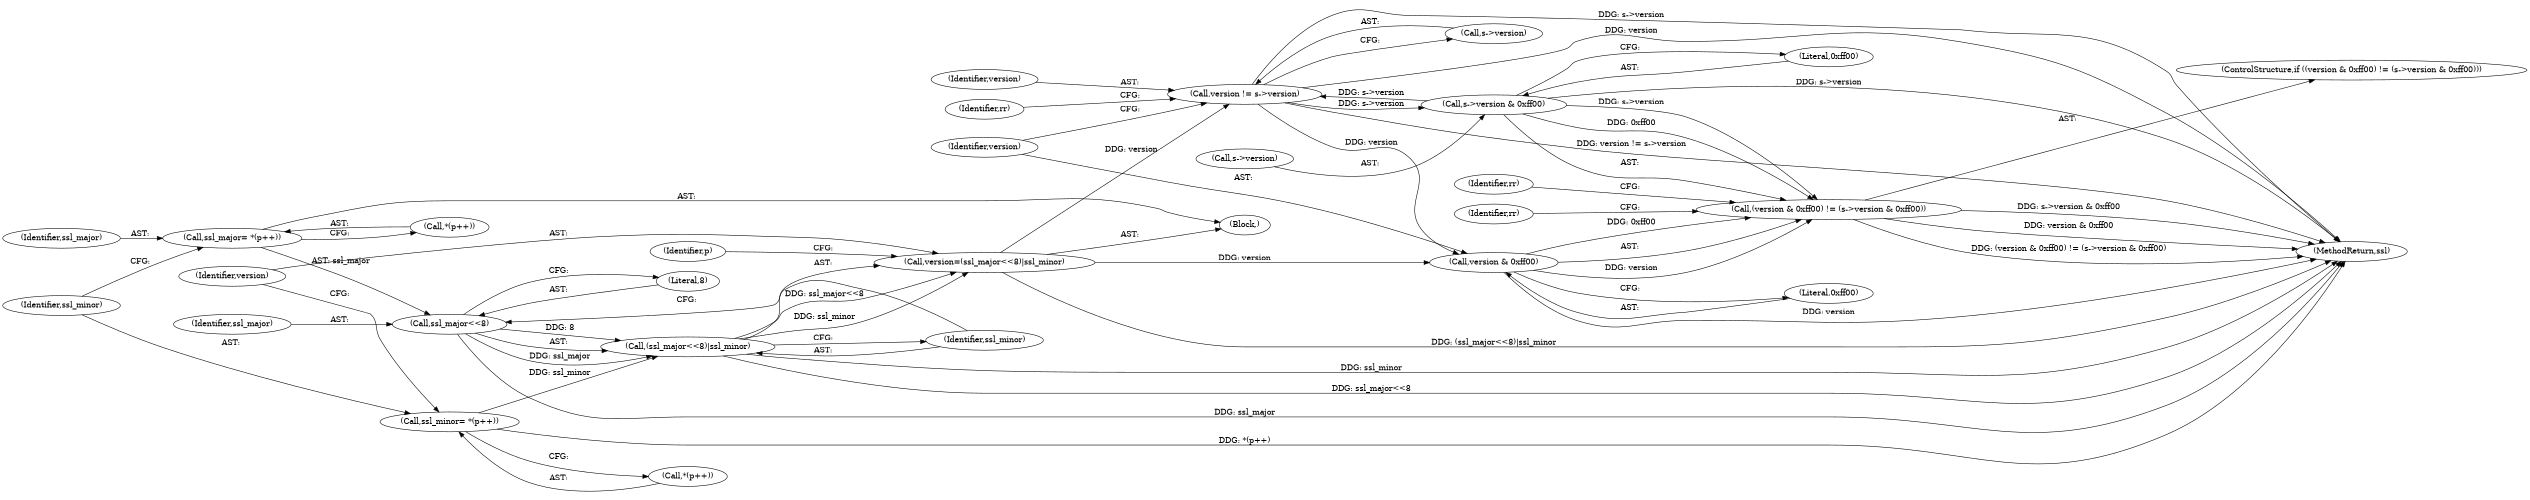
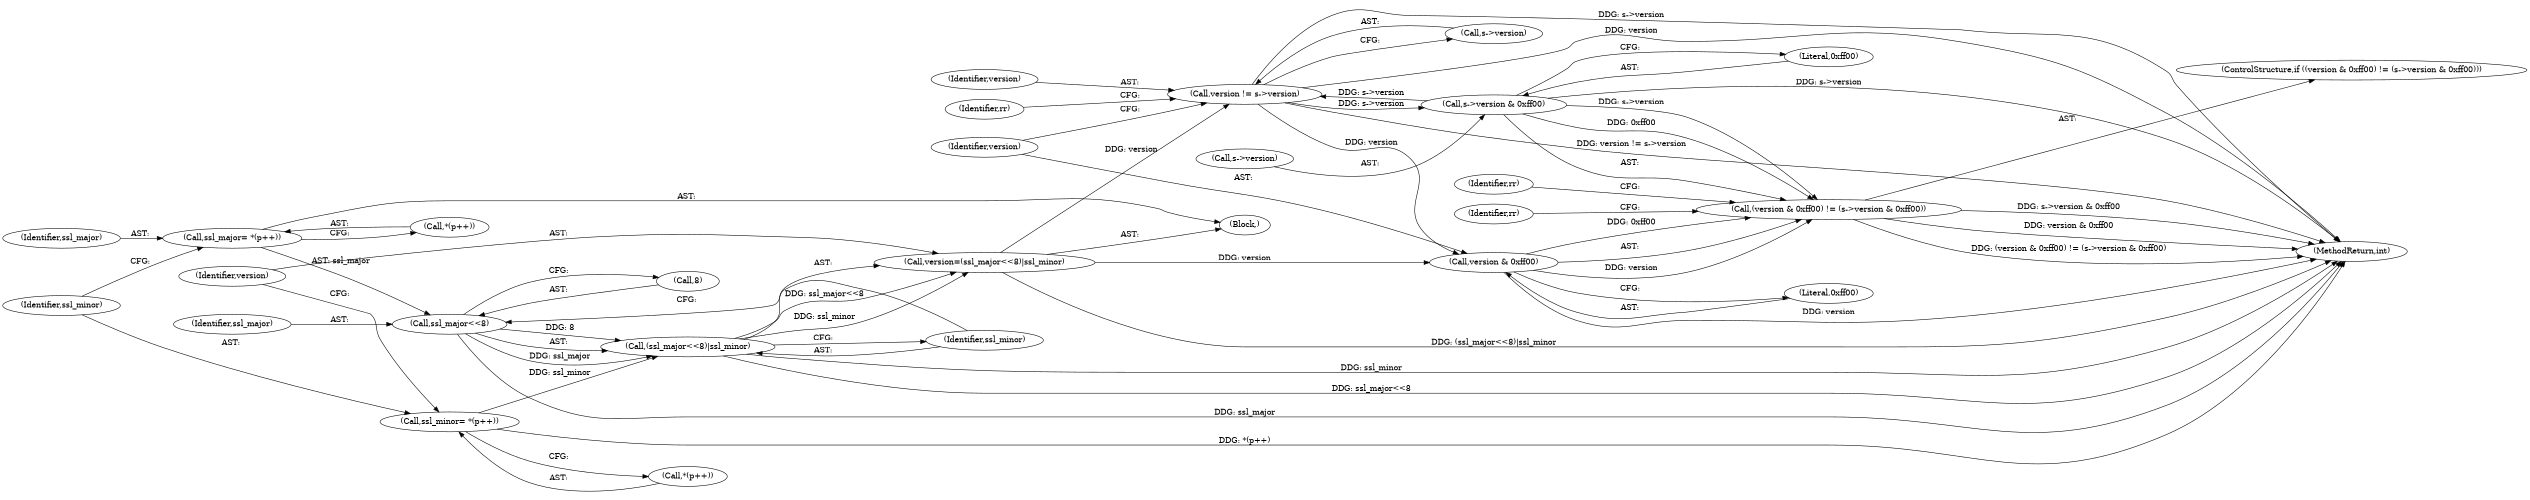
  digraph {
    fontname="DejaVu Serif"
    rankdir=LR
    node [fontname="DejaVu Serif"]
    edge [fontname="DejaVu Serif"]
    n1 [label="(Call,version != s->version)"]
    n2 [label="(Call,s->version & 0xff00)"]
    n3 [label="(Call,version & 0xff00)"]
-   n4 [label="(MethodReturn,ssl)"]
+   n4 [label="(MethodReturn,int)"]
    n5 [label="(Call,s->version)"]
    n6 [label="(Call,(version & 0xff00) != (s->version & 0xff00))"]
    n7 [label="(Literal,0xff00)"]
    n8 [label="(Literal,0xff00)"]
    n9 [label="(Call,version=(ssl_major<<8)|ssl_minor)"]
    n10 [label="(Block,)"]
    n11 [label="(Call,(ssl_major<<8)|ssl_minor)"]
    n12 [label="(Identifier,ssl_minor)"]
    n13 [label="(Call,ssl_major<<8)"]
-   n14 [label="(Literal,8)"]
+   n14 [label="(Call,8)"]
    n15 [label="(Call,ssl_major= *(p++))"]
    n16 [label="(Call,*(p++))"]
    n17 [label="(Call,ssl_minor= *(p++))"]
    n18 [label="(Call,*(p++))"]
    n19 [label="(ControlStructure,if ((version & 0xff00) != (s->version & 0xff00)))"]
    n20 [label="(Identifier,ssl_major)"]
    n21 [label="(Identifier,ssl_major)"]
-   n22 [label="(Identifier,p)"]
    n23 [label="(Identifier,rr)"]
    n24 [label="(Identifier,version)"]
    n25 [label="(Identifier,ssl_minor)"]
    n26 [label="(Identifier,version)"]
    n27 [label="(Identifier,rr)"]
    n28 [label="(Identifier,version)"]
    n29 [label="(Call,s->version)"]
    n30 [label="(Identifier,rr)"]
    n1 -> n2 [label="DDG: s->version"]
    n1 -> n3 [label="DDG: version"]
    n1 -> n4 [label="DDG: version"]
    n1 -> n4 [label="DDG: version != s->version"]
    n1 -> n4 [label="DDG: s->version"]
    n1 -> n5 [label="CFG: "]
    n2 -> n1 [label="DDG: s->version"]
    n2 -> n4 [label="DDG: s->version"]
    n2 -> n6 [label="AST: "]
    n2 -> n6 [label="DDG: s->version"]
    n2 -> n6 [label="DDG: 0xff00"]
    n2 -> n7 [label="CFG: "]
    n3 -> n4 [label="DDG: version"]
    n3 -> n6 [label="AST: "]
    n3 -> n6 [label="DDG: version"]
    n3 -> n6 [label="DDG: 0xff00"]
    n3 -> n8 [label="CFG: "]
    n5 -> n1 [label="AST: "]
    n6 -> n4 [label="DDG: version & 0xff00"]
    n6 -> n4 [label="DDG: (version & 0xff00) != (s->version & 0xff00)"]
    n6 -> n4 [label="DDG: s->version & 0xff00"]
    n6 -> n19 [label="AST: "]
    n7 -> n2 [label="AST: "]
    n8 -> n3 [label="AST: "]
    n9 -> n1 [label="DDG: version"]
    n9 -> n3 [label="DDG: version"]
    n9 -> n4 [label="DDG: (ssl_major<<8)|ssl_minor"]
    n9 -> n10 [label="AST: "]
    n11 -> n4 [label="DDG: ssl_minor"]
    n11 -> n4 [label="DDG: ssl_major<<8"]
    n11 -> n9 [label="AST: "]
    n11 -> n9 [label="DDG: ssl_major<<8"]
    n11 -> n9 [label="DDG: ssl_minor"]
    n11 -> n12 [label="CFG: "]
    n12 -> n11 [label="AST: "]
    n12 -> n13 [label="CFG: "]
    n13 -> n4 [label="DDG: ssl_major"]
    n13 -> n11 [label="AST: "]
    n13 -> n11 [label="DDG: ssl_major"]
    n13 -> n11 [label="DDG: 8"]
    n13 -> n14 [label="CFG: "]
    n14 -> n13 [label="AST: "]
    n15 -> n10 [label="AST: "]
    n15 -> n13 [label="AST: ssl_major"]
    n15 -> n16 [label="CFG: "]
    n16 -> n15 [label="AST: "]
    n17 -> n4 [label="DDG: *(p++)"]
    n17 -> n11 [label="DDG: ssl_minor"]
    n17 -> n18 [label="CFG: "]
    n18 -> n17 [label="AST: "]
    n20 -> n13 [label="AST: "]
    n21 -> n15 [label="AST: "]
-   n22 -> n9 [label="CFG: "]
    n23 -> n6 [label="CFG: "]
    n24 -> n1 [label="CFG: "]
    n24 -> n3 [label="AST: "]
    n25 -> n15 [label="CFG: "]
    n25 -> n17 [label="AST: "]
    n26 -> n1 [label="AST: "]
    n27 -> n1 [label="CFG: "]
    n28 -> n9 [label="AST: "]
    n28 -> n17 [label="CFG: "]
    n29 -> n2 [label="AST: "]
    n30 -> n6 [label="CFG: "]
  }
